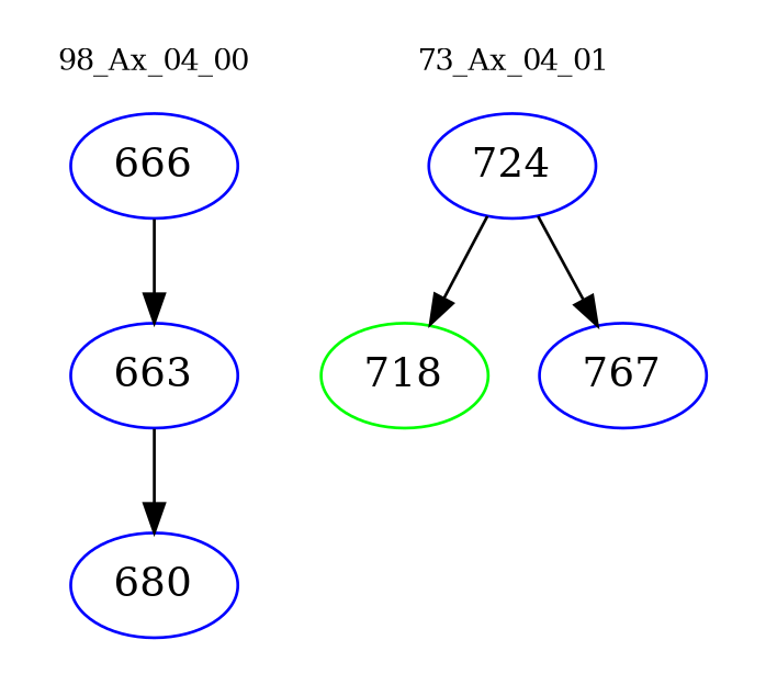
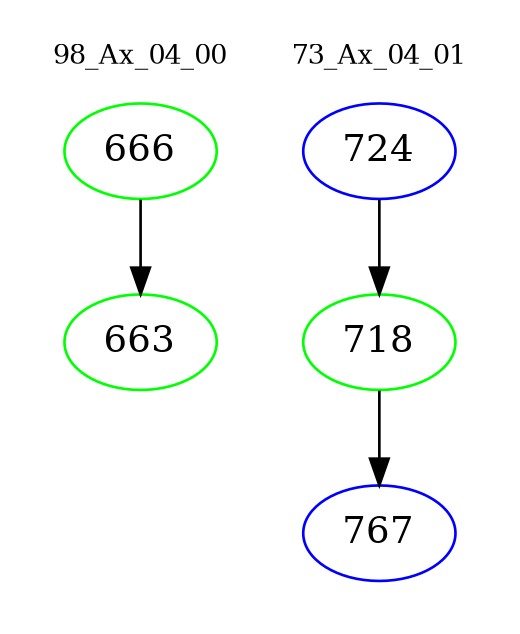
  digraph {
    node [color=blue]
    edge [color=black]
-   n1 [label=666]
-   n2 [label=663]
-   n3 [label=680]
+   n1 [color=green label=666]
+   n2 [color=green label=663]
    n4 [label=724]
    n5 [color=green label=718]
    n6 [label=767]
    subgraph cluster_1 {
      color=white
      fontsize=10
      label="98_Ax_04_00"
      n1
      n2
-     n3
    }
    subgraph cluster_2 {
      color=white
      fontsize=10
      label="73_Ax_04_01"
      n4
      n5
      n6
    }
    n1 -> n2
-   n2 -> n3
    n4 -> n5
-   n4 -> n6
+   n5 -> n6
  }
